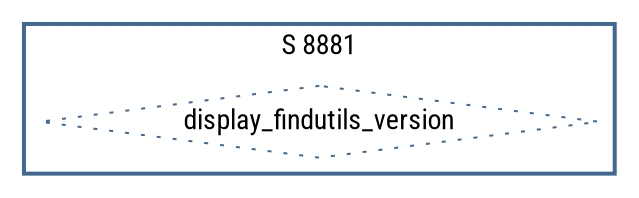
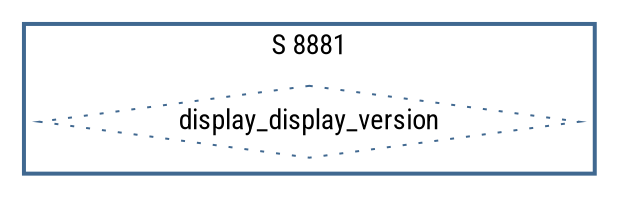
  digraph {
    fontname="Roboto Condensed"
-   n1 [color="#406890" label=display_findutils_version shape=diamond style=dotted fontname="Roboto Condensed"]
+   n1 [color="#406890" label=display_display_version shape=diamond style=dotted fontname="Roboto Condensed"]
    subgraph cluster_1 {
      color="#406890"
      label="S 8881"
      style=bold
      n1
    }
  }
